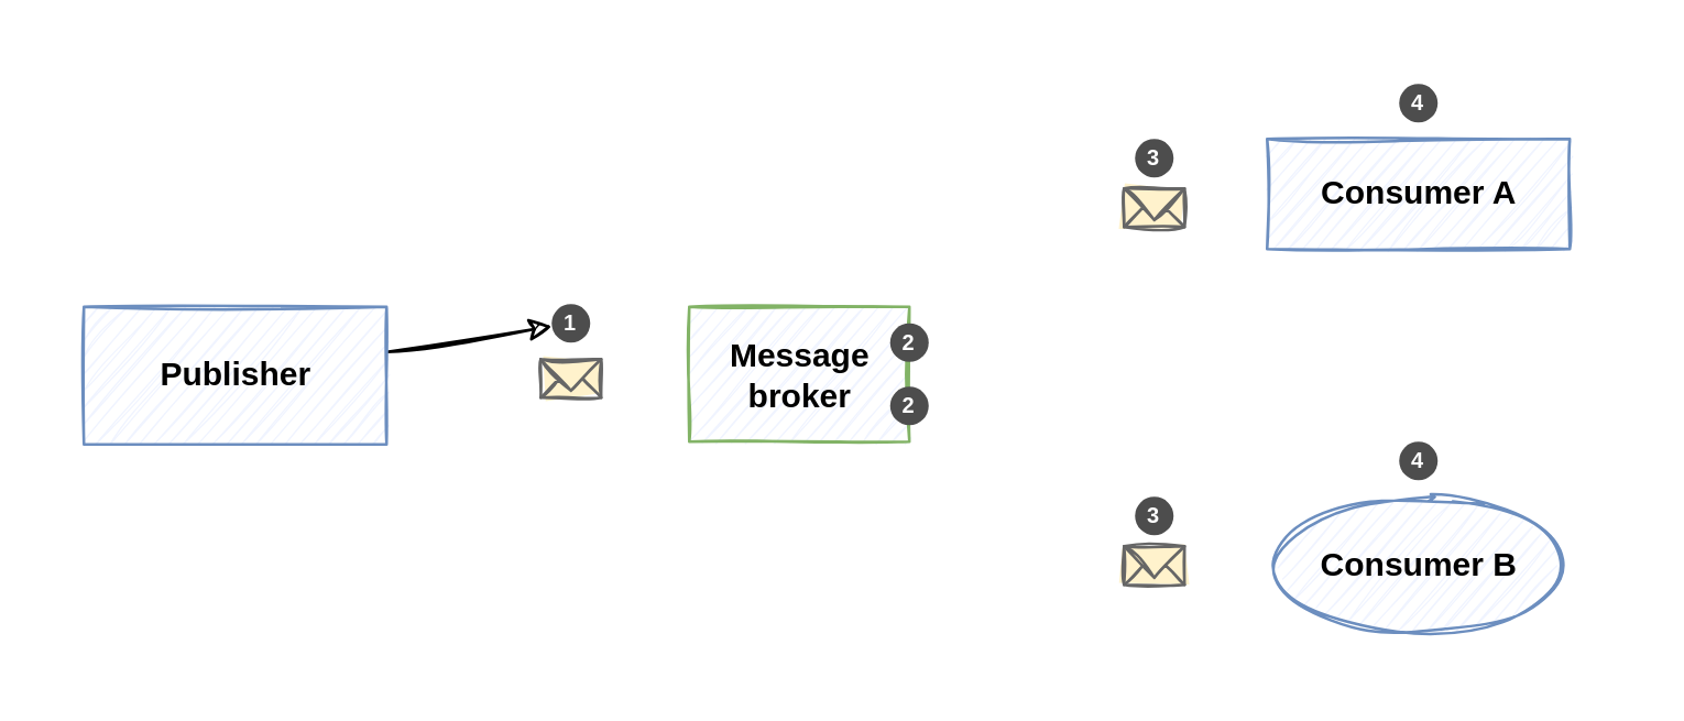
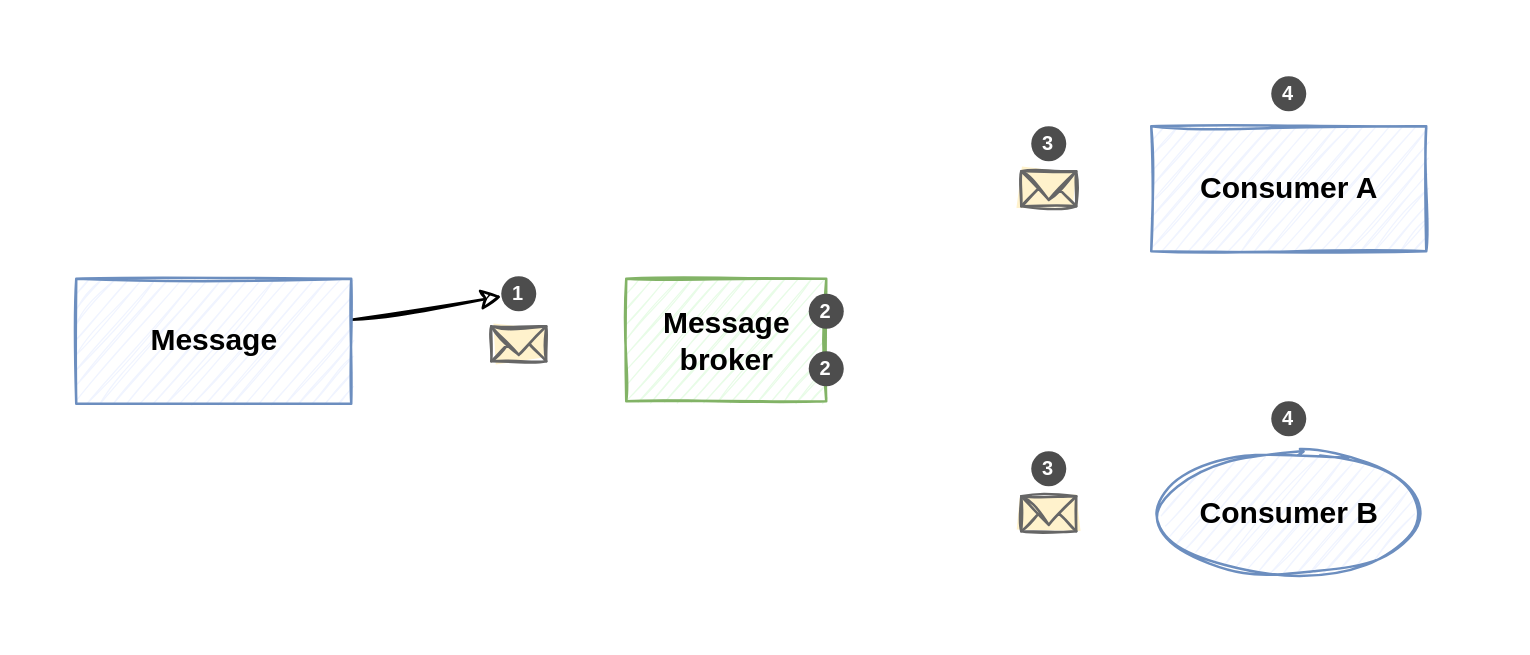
  <mxCell id="0" />
  <mxCell id="1" parent="0" />
  <mxCell id="2" value="" style="rounded=0;whiteSpace=wrap;html=1;sketch=0;strokeWidth=1;strokeColor=none;" parent="1" vertex="1"><mxGeometry x="20" y="20" width="570" height="220" as="geometry" /></mxCell>
  <mxCell id="3" style="rounded=1;orthogonalLoop=1;jettySize=auto;html=1;sketch=1;" parent="1" source="4" target="8" edge="1"><mxGeometry relative="1" as="geometry" /></mxCell>
- <mxCell id="4" value="Publisher" style="html=1;sketch=1;strokeColor=#6c8ebf;fontStyle=1;labelBackgroundColor=none;fillColor=#F0F4FF;" parent="1" vertex="1"><mxGeometry x="30" y="111" width="110" height="50" as="geometry" /></mxCell>
- <mxCell id="5" value="Message&lt;br&gt;broker" style="html=1;strokeColor=#82b366;sketch=1;fontStyle=1;labelBackgroundColor=none;fillColor=#f0f4ff;" parent="1" vertex="1"><mxGeometry x="250" y="111" width="80" height="49" as="geometry" /></mxCell>
- <mxCell id="6" value="Consumer A" style="html=1;sketch=1;strokeColor=#6c8ebf;fontStyle=1;labelBackgroundColor=none;fillColor=#F0F4FF;" parent="1" vertex="1"><mxGeometry x="460" y="50" width="110" height="40" as="geometry" /></mxCell>
+ <mxCell id="4" value="Message" style="html=1;sketch=1;strokeColor=#6c8ebf;fontStyle=1;labelBackgroundColor=none;fillColor=#F0F4FF;" parent="1" vertex="1"><mxGeometry x="30" y="111" width="110" height="50" as="geometry" /></mxCell>
+ <mxCell id="5" value="Message&lt;br&gt;broker" style="html=1;strokeColor=#82b366;sketch=1;fontStyle=1;labelBackgroundColor=none;fillColor=#E8FCE7;" parent="1" vertex="1"><mxGeometry x="250" y="111" width="80" height="49" as="geometry" /></mxCell>
+ <mxCell id="6" value="Consumer A" style="html=1;sketch=1;strokeColor=#6c8ebf;fontStyle=1;labelBackgroundColor=none;fillColor=#F0F4FF;" parent="1" vertex="1"><mxGeometry x="460" y="50" width="110" height="50" as="geometry" /></mxCell>
  <mxCell id="7" value="Consumer B" style="ellipse;html=1;sketch=1;strokeColor=#6c8ebf;fontStyle=1;labelBackgroundColor=none;fillColor=#F0F4FF;" parent="1" vertex="1"><mxGeometry x="460" y="180" width="110" height="50" as="geometry" /></mxCell>
  <mxCell id="8" value="1" style="ellipse;whiteSpace=wrap;html=1;aspect=fixed;labelBackgroundColor=none;sketch=0;fontStyle=1;spacing=0;fontSize=8;strokeWidth=1;fontColor=#FFFFFF;strokeColor=none;spacingRight=0;fillColor=#4D4D4D;" parent="1" vertex="1"><mxGeometry x="200" y="110" width="14" height="14" as="geometry" /></mxCell>
  <mxCell id="9" value="" style="html=1;verticalLabelPosition=bottom;align=center;labelBackgroundColor=#ffffff;verticalAlign=top;strokeWidth=1;shadow=0;dashed=0;shape=mxgraph.ios7.icons.mail;fillColor=#fff2cc;sketch=1;fillStyle=solid;strokeColor=#666666;" parent="1" vertex="1"><mxGeometry x="408" y="68" width="22" height="14" as="geometry" /></mxCell>
  <mxCell id="10" value="" style="html=1;verticalLabelPosition=bottom;align=center;labelBackgroundColor=#ffffff;verticalAlign=top;strokeWidth=1;shadow=0;dashed=0;shape=mxgraph.ios7.icons.mail;fillColor=#fff2cc;sketch=1;fillStyle=solid;strokeColor=#666666;" parent="1" vertex="1"><mxGeometry x="408" y="198" width="22" height="14" as="geometry" /></mxCell>
  <mxCell id="11" value="" style="html=1;verticalLabelPosition=bottom;align=center;labelBackgroundColor=#ffffff;verticalAlign=top;strokeWidth=1;shadow=0;dashed=0;shape=mxgraph.ios7.icons.mail;fillColor=#fff2cc;sketch=1;fillStyle=solid;strokeColor=#666666;" parent="1" vertex="1"><mxGeometry x="196" y="130" width="22" height="14" as="geometry" /></mxCell>
  <mxCell id="12" value="2" style="ellipse;whiteSpace=wrap;html=1;aspect=fixed;labelBackgroundColor=none;sketch=0;fontStyle=1;spacing=0;fontSize=8;strokeWidth=1;fontColor=#FFFFFF;strokeColor=none;spacingRight=0;fillColor=#4D4D4D;" parent="1" vertex="1"><mxGeometry x="323" y="117" width="14" height="14" as="geometry" /></mxCell>
  <mxCell id="13" value="2" style="ellipse;whiteSpace=wrap;html=1;aspect=fixed;labelBackgroundColor=none;sketch=0;fontStyle=1;spacing=0;fontSize=8;strokeWidth=1;fontColor=#FFFFFF;strokeColor=none;spacingRight=0;fillColor=#4D4D4D;" parent="1" vertex="1"><mxGeometry x="323" y="140" width="14" height="14" as="geometry" /></mxCell>
  <mxCell id="14" value="3" style="ellipse;whiteSpace=wrap;html=1;aspect=fixed;labelBackgroundColor=none;sketch=0;fontStyle=1;spacing=0;fontSize=8;strokeWidth=1;fontColor=#FFFFFF;strokeColor=none;spacingRight=0;fillColor=#4D4D4D;" parent="1" vertex="1"><mxGeometry x="412" y="180" width="14" height="14" as="geometry" /></mxCell>
  <mxCell id="15" value="3" style="ellipse;whiteSpace=wrap;html=1;aspect=fixed;labelBackgroundColor=none;sketch=0;fontStyle=1;spacing=0;fontSize=8;strokeWidth=1;fontColor=#FFFFFF;strokeColor=none;spacingRight=0;fillColor=#4D4D4D;" parent="1" vertex="1"><mxGeometry x="412" y="50" width="14" height="14" as="geometry" /></mxCell>
  <mxCell id="16" value="4" style="ellipse;whiteSpace=wrap;html=1;aspect=fixed;labelBackgroundColor=none;sketch=0;fontStyle=1;spacing=0;fontSize=8;strokeWidth=1;fontColor=#FFFFFF;strokeColor=none;spacingRight=0;fillColor=#4D4D4D;" parent="1" vertex="1"><mxGeometry x="508" y="30" width="14" height="14" as="geometry" /></mxCell>
  <mxCell id="17" value="4" style="ellipse;whiteSpace=wrap;html=1;aspect=fixed;labelBackgroundColor=none;sketch=0;fontStyle=1;spacing=0;fontSize=8;strokeWidth=1;fontColor=#FFFFFF;strokeColor=none;spacingRight=0;fillColor=#4D4D4D;" parent="1" vertex="1"><mxGeometry x="508" y="160" width="14" height="14" as="geometry" /></mxCell>
